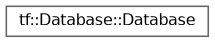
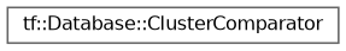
  digraph {
    rankdir=LR
-   n1 [color=grey40 fillcolor=white fontname=Helvetica fontsize=10 height=0.2 label="tf::Database::Database" shape=box style=filled width=0.4]
+   n1 [color=grey40 fillcolor=white fontname=Helvetica fontsize=10 height=0.2 label="tf::Database::ClusterComparator" shape=box style=filled width=0.4]
  }
